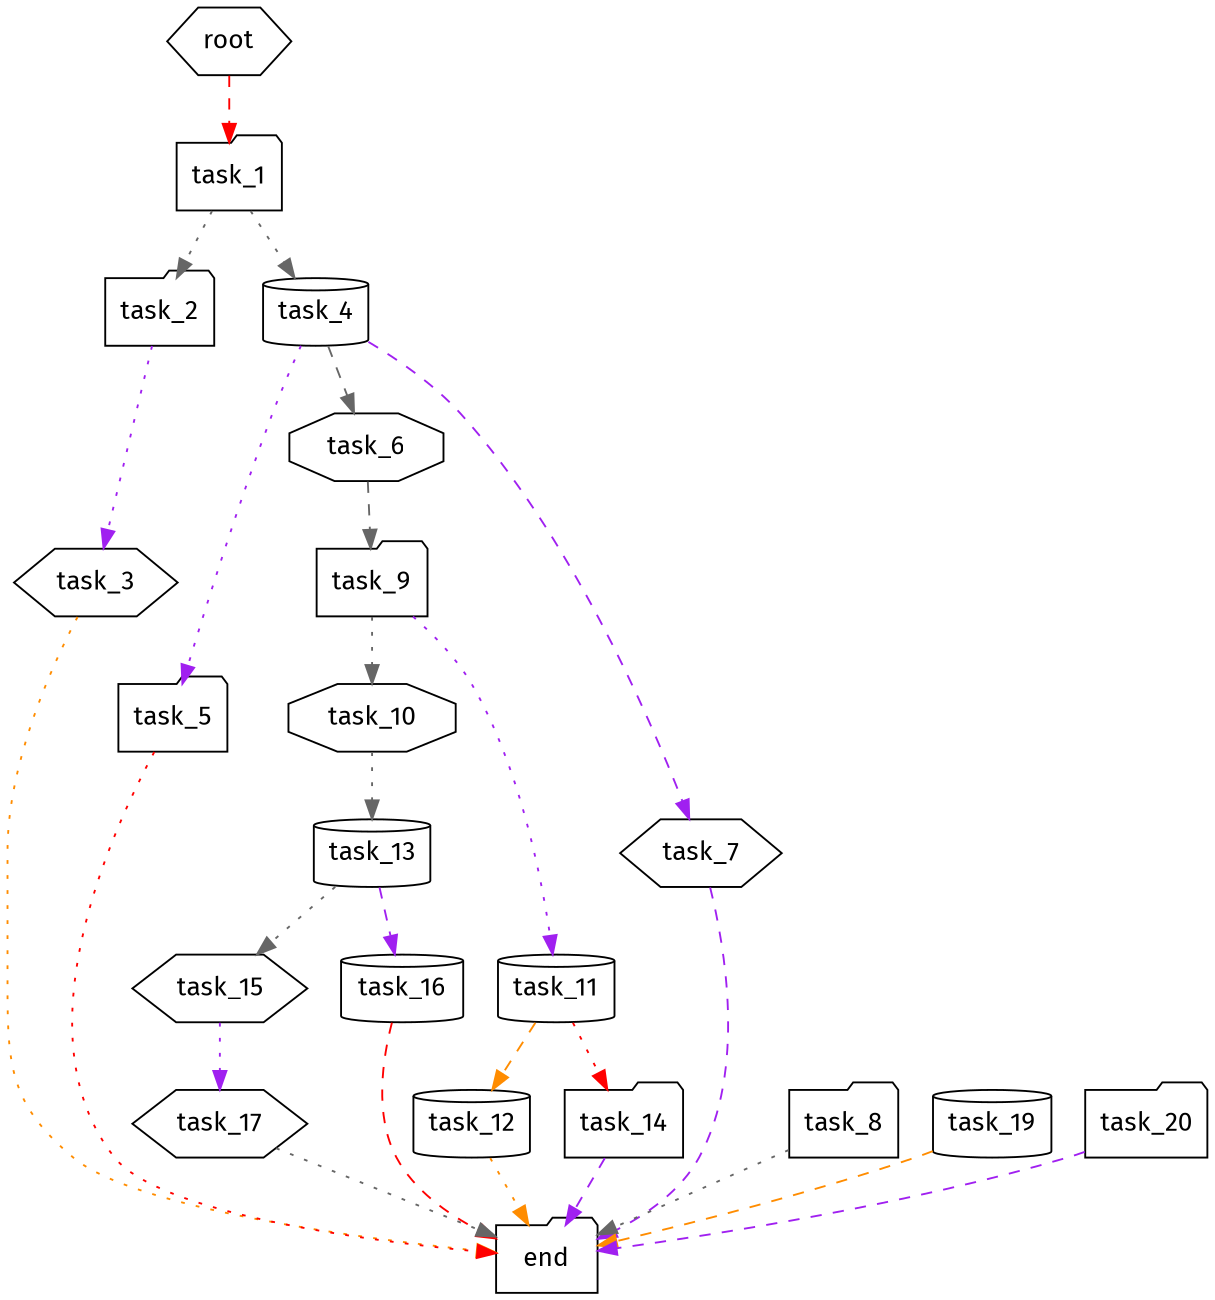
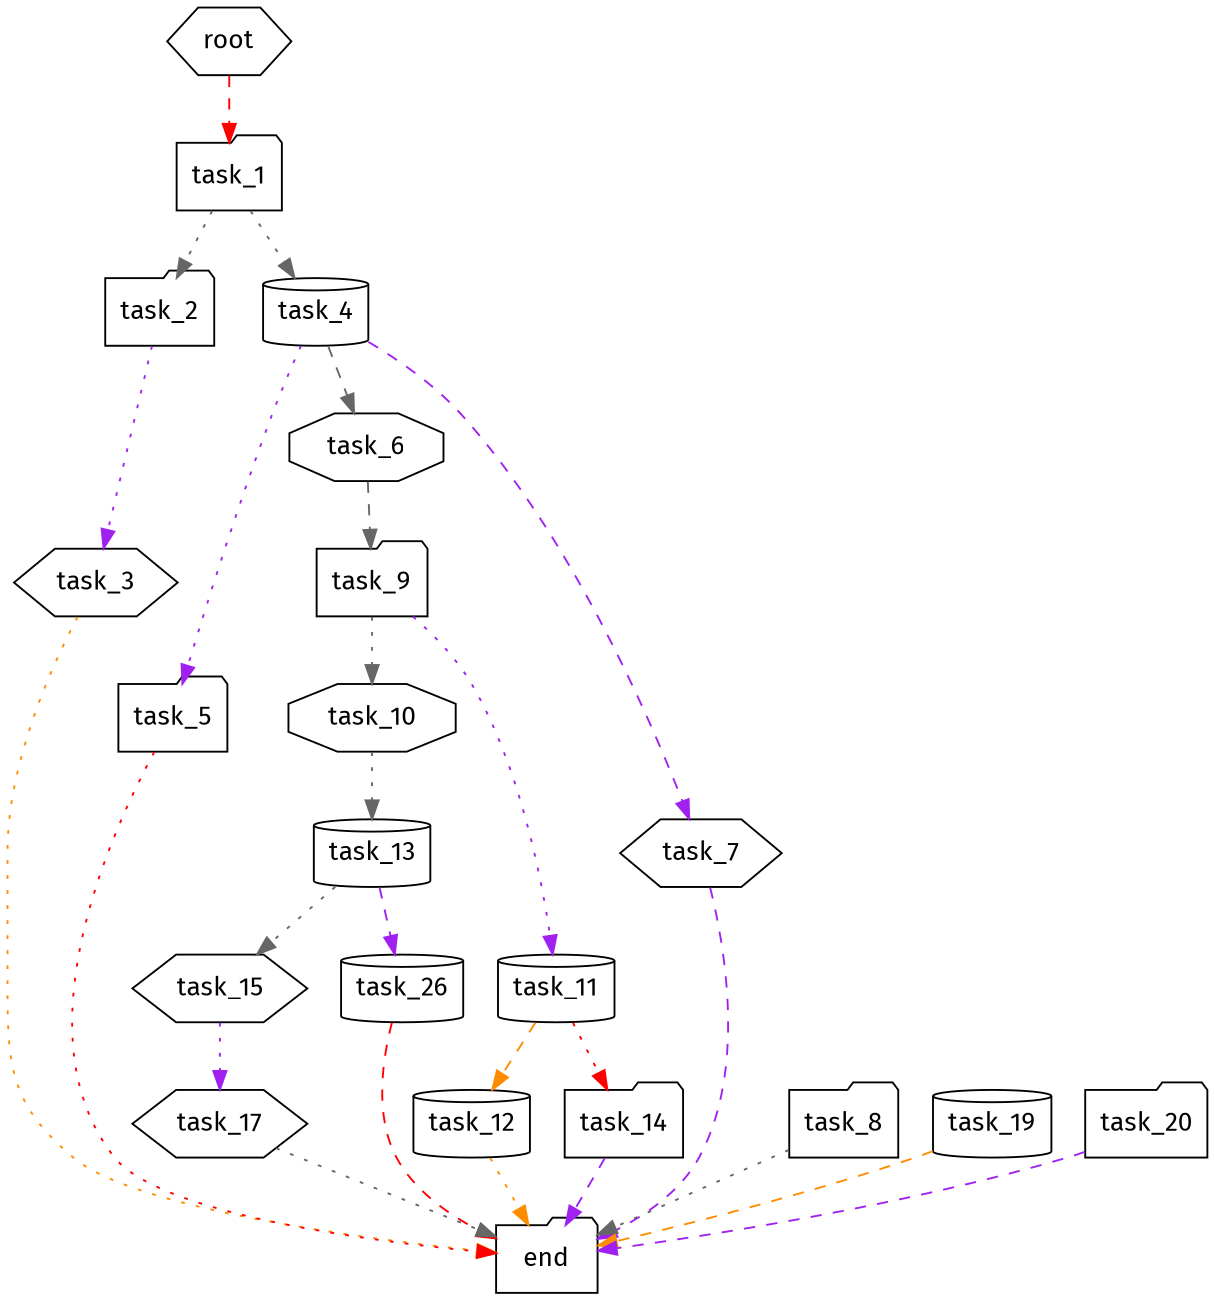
  digraph {
    fontname="Fira Sans"
    node [fontname="Fira Sans" shape=folder]
    edge [color=gray40 fontname="Fira Sans" style=dotted]
    root [shape=hexagon]
    task_1
    task_2
    task_4 [shape=cylinder]
    task_3 [shape=hexagon]
    task_5
    task_6 [shape=octagon]
    task_7 [shape=hexagon]
    end
    task_9
    task_8
    task_10 [shape=octagon]
    task_11 [shape=cylinder]
    task_13 [shape=cylinder]
    task_12 [shape=cylinder]
    task_14
    task_15 [shape=hexagon]
-   task_16 [shape=cylinder]
+   task_16 [shape=cylinder label=task_26]
    task_17 [shape=hexagon]
    task_19 [shape=cylinder]
    task_20
    root -> task_1 [color=red style=dashed]
    task_1 -> task_2
    task_1 -> task_4
    task_2 -> task_3 [color=purple]
    task_4 -> task_5 [color=purple]
    task_4 -> task_6 [style=dashed]
    task_4 -> task_7 [color=purple style=dashed]
    task_3 -> end [color=darkorange]
    task_5 -> end [color=red]
    task_6 -> task_9 [style=dashed]
    task_7 -> end [color=purple style=dashed]
    task_9 -> task_10
    task_9 -> task_11 [color=purple]
    task_8 -> end
    task_10 -> task_13
    task_11 -> task_12 [color=darkorange style=dashed]
    task_11 -> task_14 [color=red]
    task_13 -> task_15
    task_13 -> task_16 [color=purple style=dashed]
    task_12 -> end [color=darkorange]
    task_14 -> end [color=purple style=dashed]
    task_15 -> task_17 [color=purple]
    task_16 -> end [color=red style=dashed]
    task_17 -> end
    task_19 -> end [color=darkorange style=dashed]
    task_20 -> end [color=purple style=dashed]
  }
